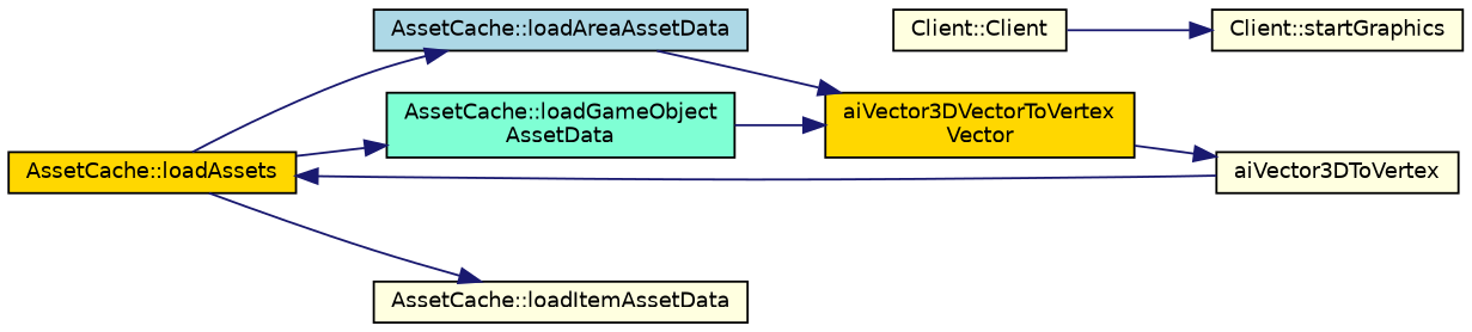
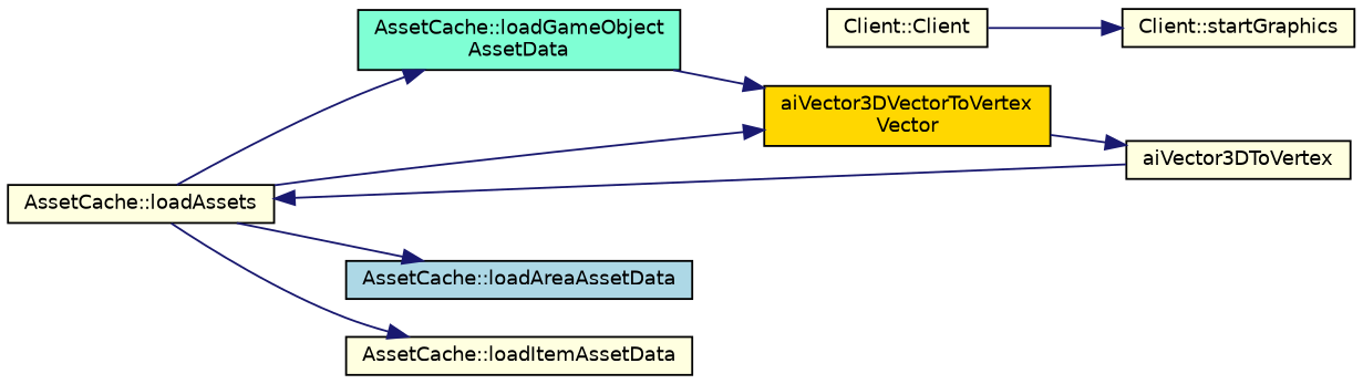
  digraph {
    rankdir=RL
    node [color=black fillcolor=lightyellow fontname=Helvetica fontsize=10 shape=record style=filled]
    edge [color=midnightblue dir=back fontname=Helvetica fontsize=10 labelfontname=Helvetica labelfontsize=10 style=solid]
    n1 [fontcolor=black height=0.2 label=aiVector3DToVertex width=0.4]
    n2 [fillcolor=gold height=0.2 label="aiVector3DVectorToVertex\lVector" width=0.4]
    n3 [fillcolor=lightblue height=0.2 label="AssetCache::loadAreaAssetData" width=0.4]
    n4 [fillcolor=aquamarine height=0.2 label="AssetCache::loadGameObject\lAssetData" width=0.4]
-   n5 [fillcolor=gold height=0.2 label="AssetCache::loadAssets" width=0.4]
+   n5 [height=0.2 label="AssetCache::loadAssets" width=0.4]
    n6 [height=0.2 label="AssetCache::loadItemAssetData" width=0.4]
    n7 [height=0.2 label="Client::startGraphics" width=0.4]
    n8 [height=0.2 label="Client::Client" width=0.4]
    n1 -> n2
-   n2 -> n3
+   n2 -> n5
    n2 -> n4
    n3 -> n5
    n4 -> n5
    n5 -> n1
    n6 -> n5
    n7 -> n8
  }
